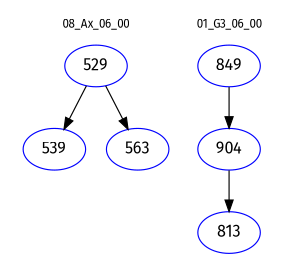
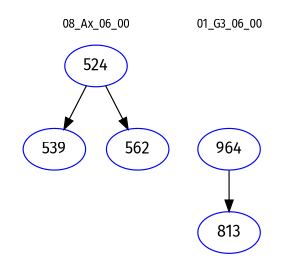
  digraph {
    fontname="Fira Sans"
    node [color=blue fontname="Fira Sans"]
    edge [color=black fontname="Fira Sans"]
-   n1 [label=529]
+   n1 [label=524]
    n2 [label=539]
-   n3 [label=563]
-   n4 [label=849]
+   n3 [label=562]
    n5 [label=813]
-   n6 [label=904]
+   n6 [label=964]
    subgraph cluster_1 {
      color=white
      fontsize=10
      label="08_Ax_06_00"
      n1
      n2
      n3
    }
    subgraph cluster_2 {
      color=white
      fontsize=10
      label="01_G3_06_00"
-     n4
      n5
      n6
    }
    n1 -> n2
    n1 -> n3
-   n4 -> n6
    n6 -> n5
  }
